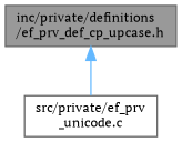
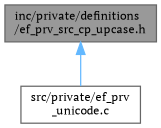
  digraph {
    fontname="PT Serif"
    node [fontname="PT Serif" fontsize=10 shape=box style=filled]
-   n1 [color=gray40 fillcolor=grey60 fontcolor=black height=0.2 label="inc/private/definitions\l/ef_prv_def_cp_upcase.h" width=0.4]
+   n1 [color=gray40 fillcolor=grey60 fontcolor=black height=0.2 label="inc/private/definitions\l/ef_prv_src_cp_upcase.h" width=0.4]
    n2 [color=grey40 fillcolor=white height=0.2 label="src/private/ef_prv\l_unicode.c" width=0.4]
    n1 -> n2 [color=steelblue1 dir=back fontname="PT Serif" fontsize=10 labelfontname=Helvetica labelfontsize=10 style=solid]
  }
